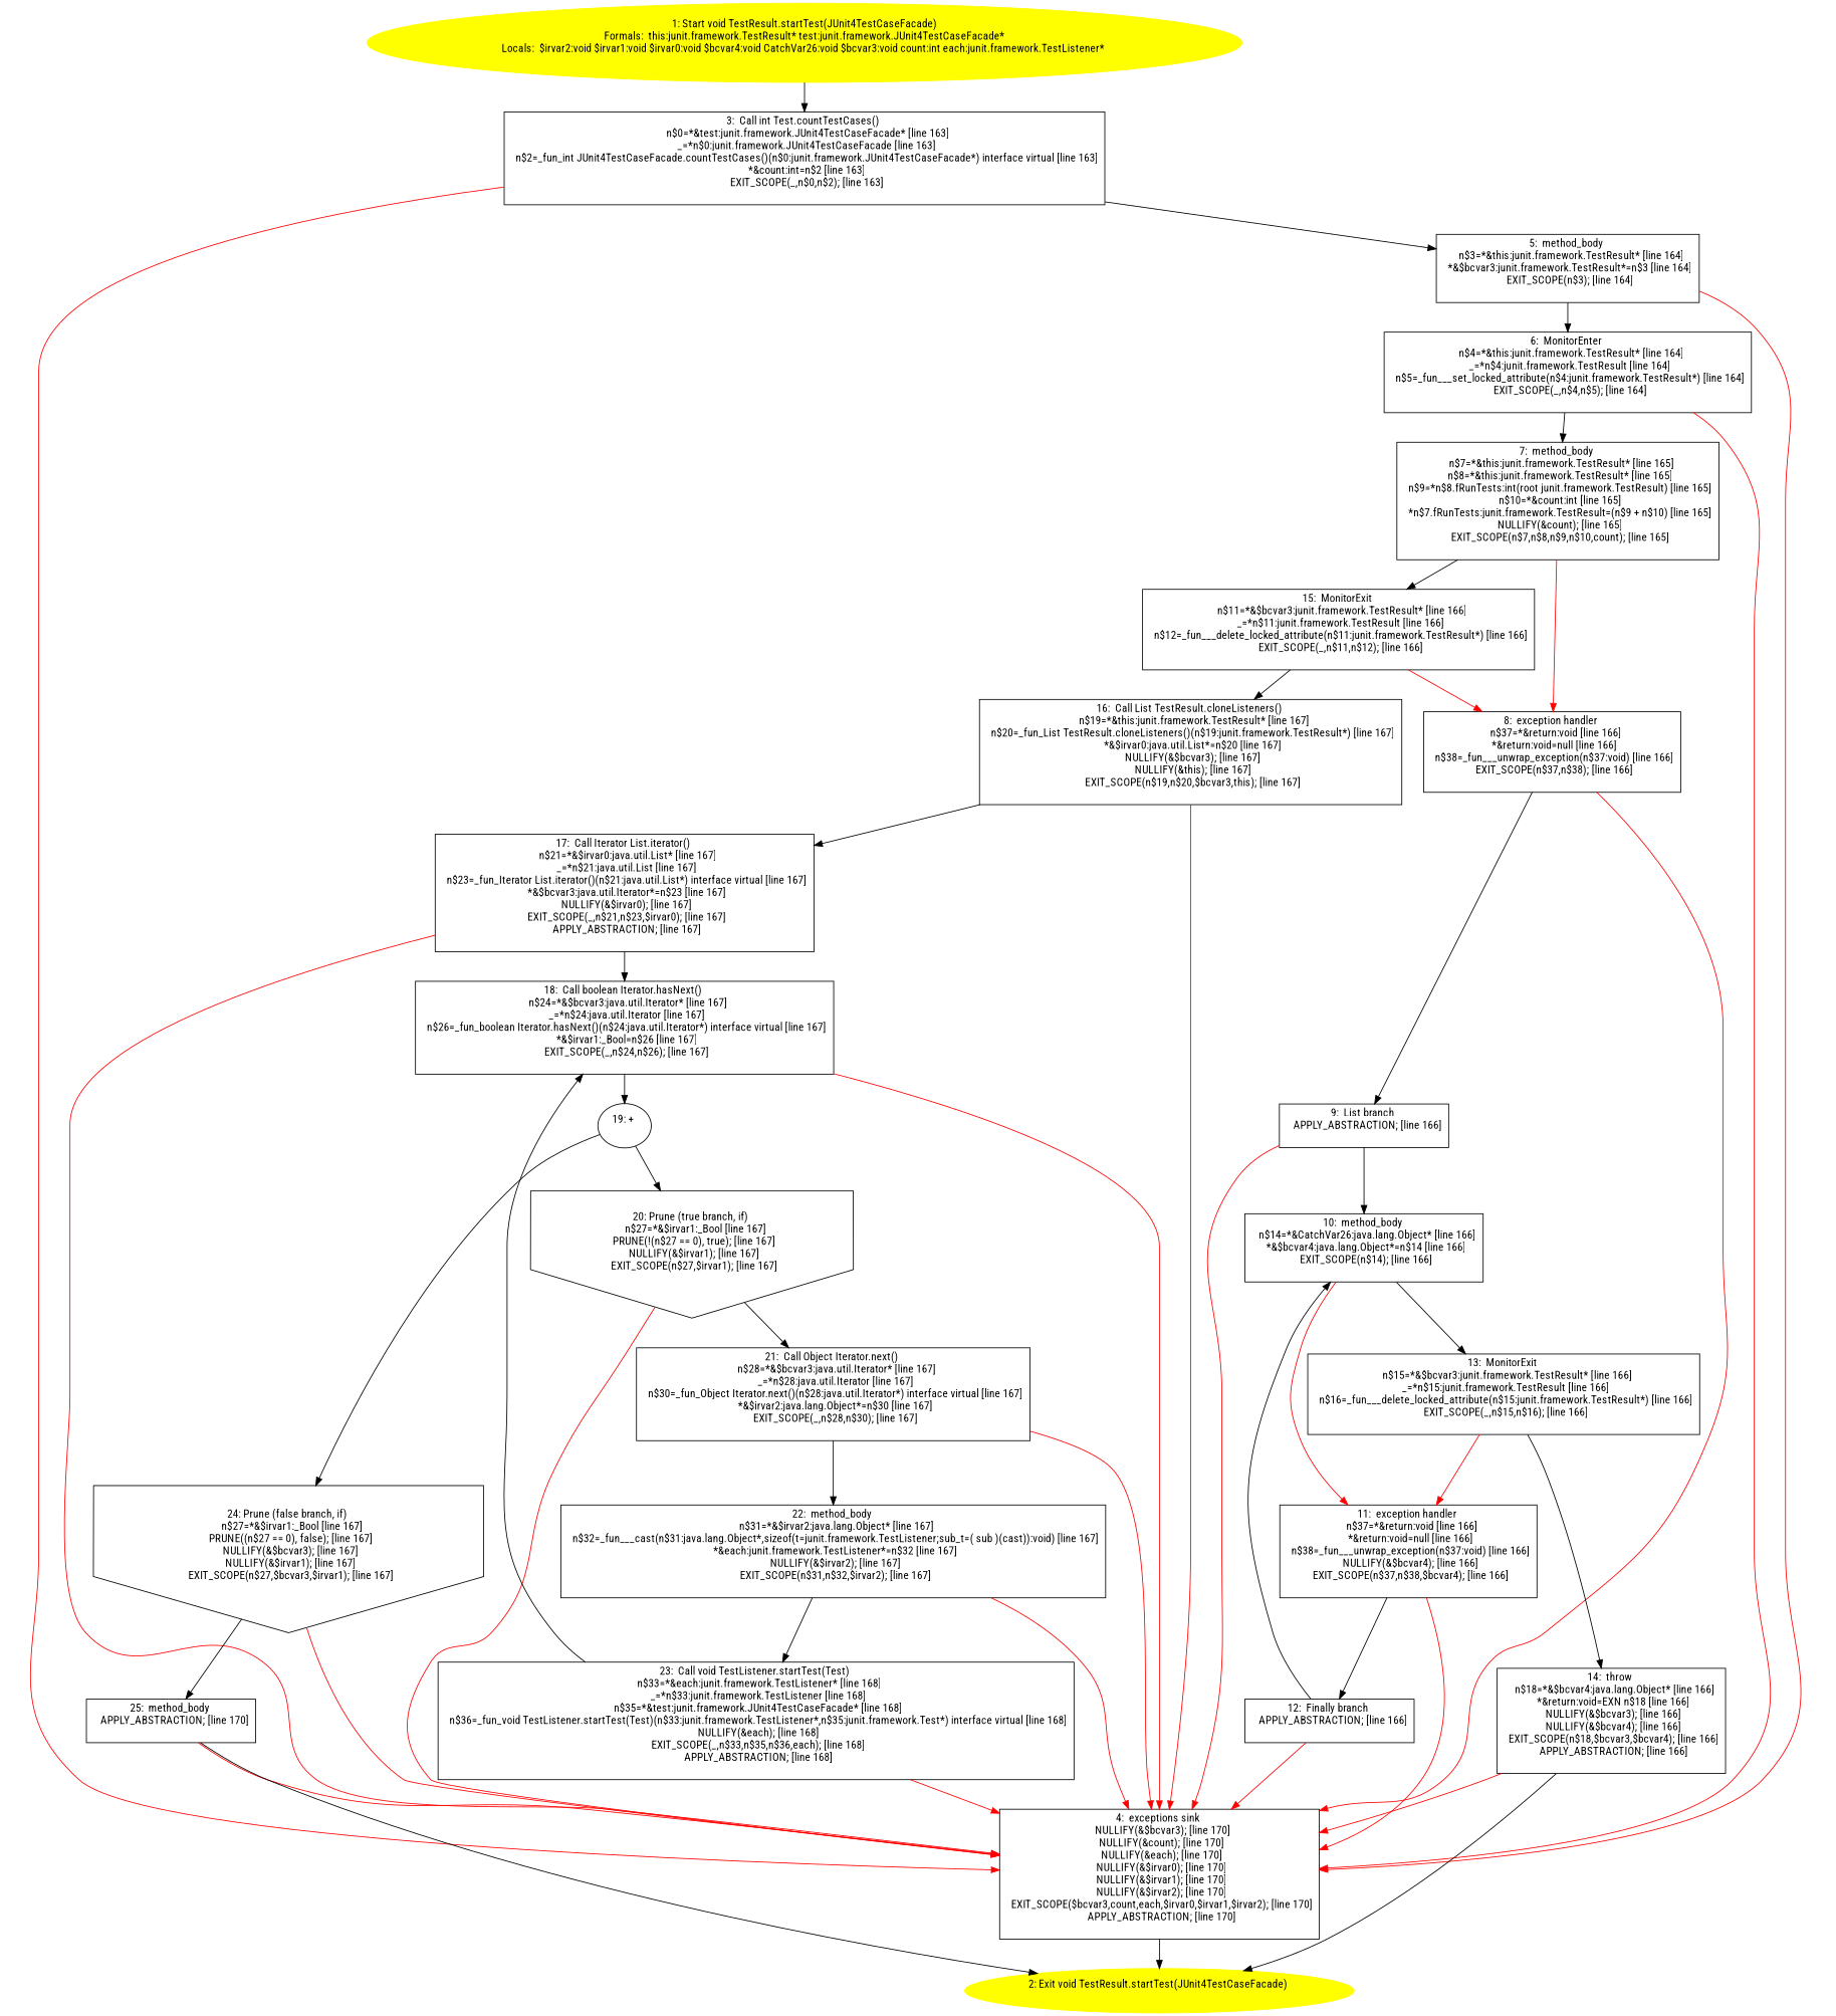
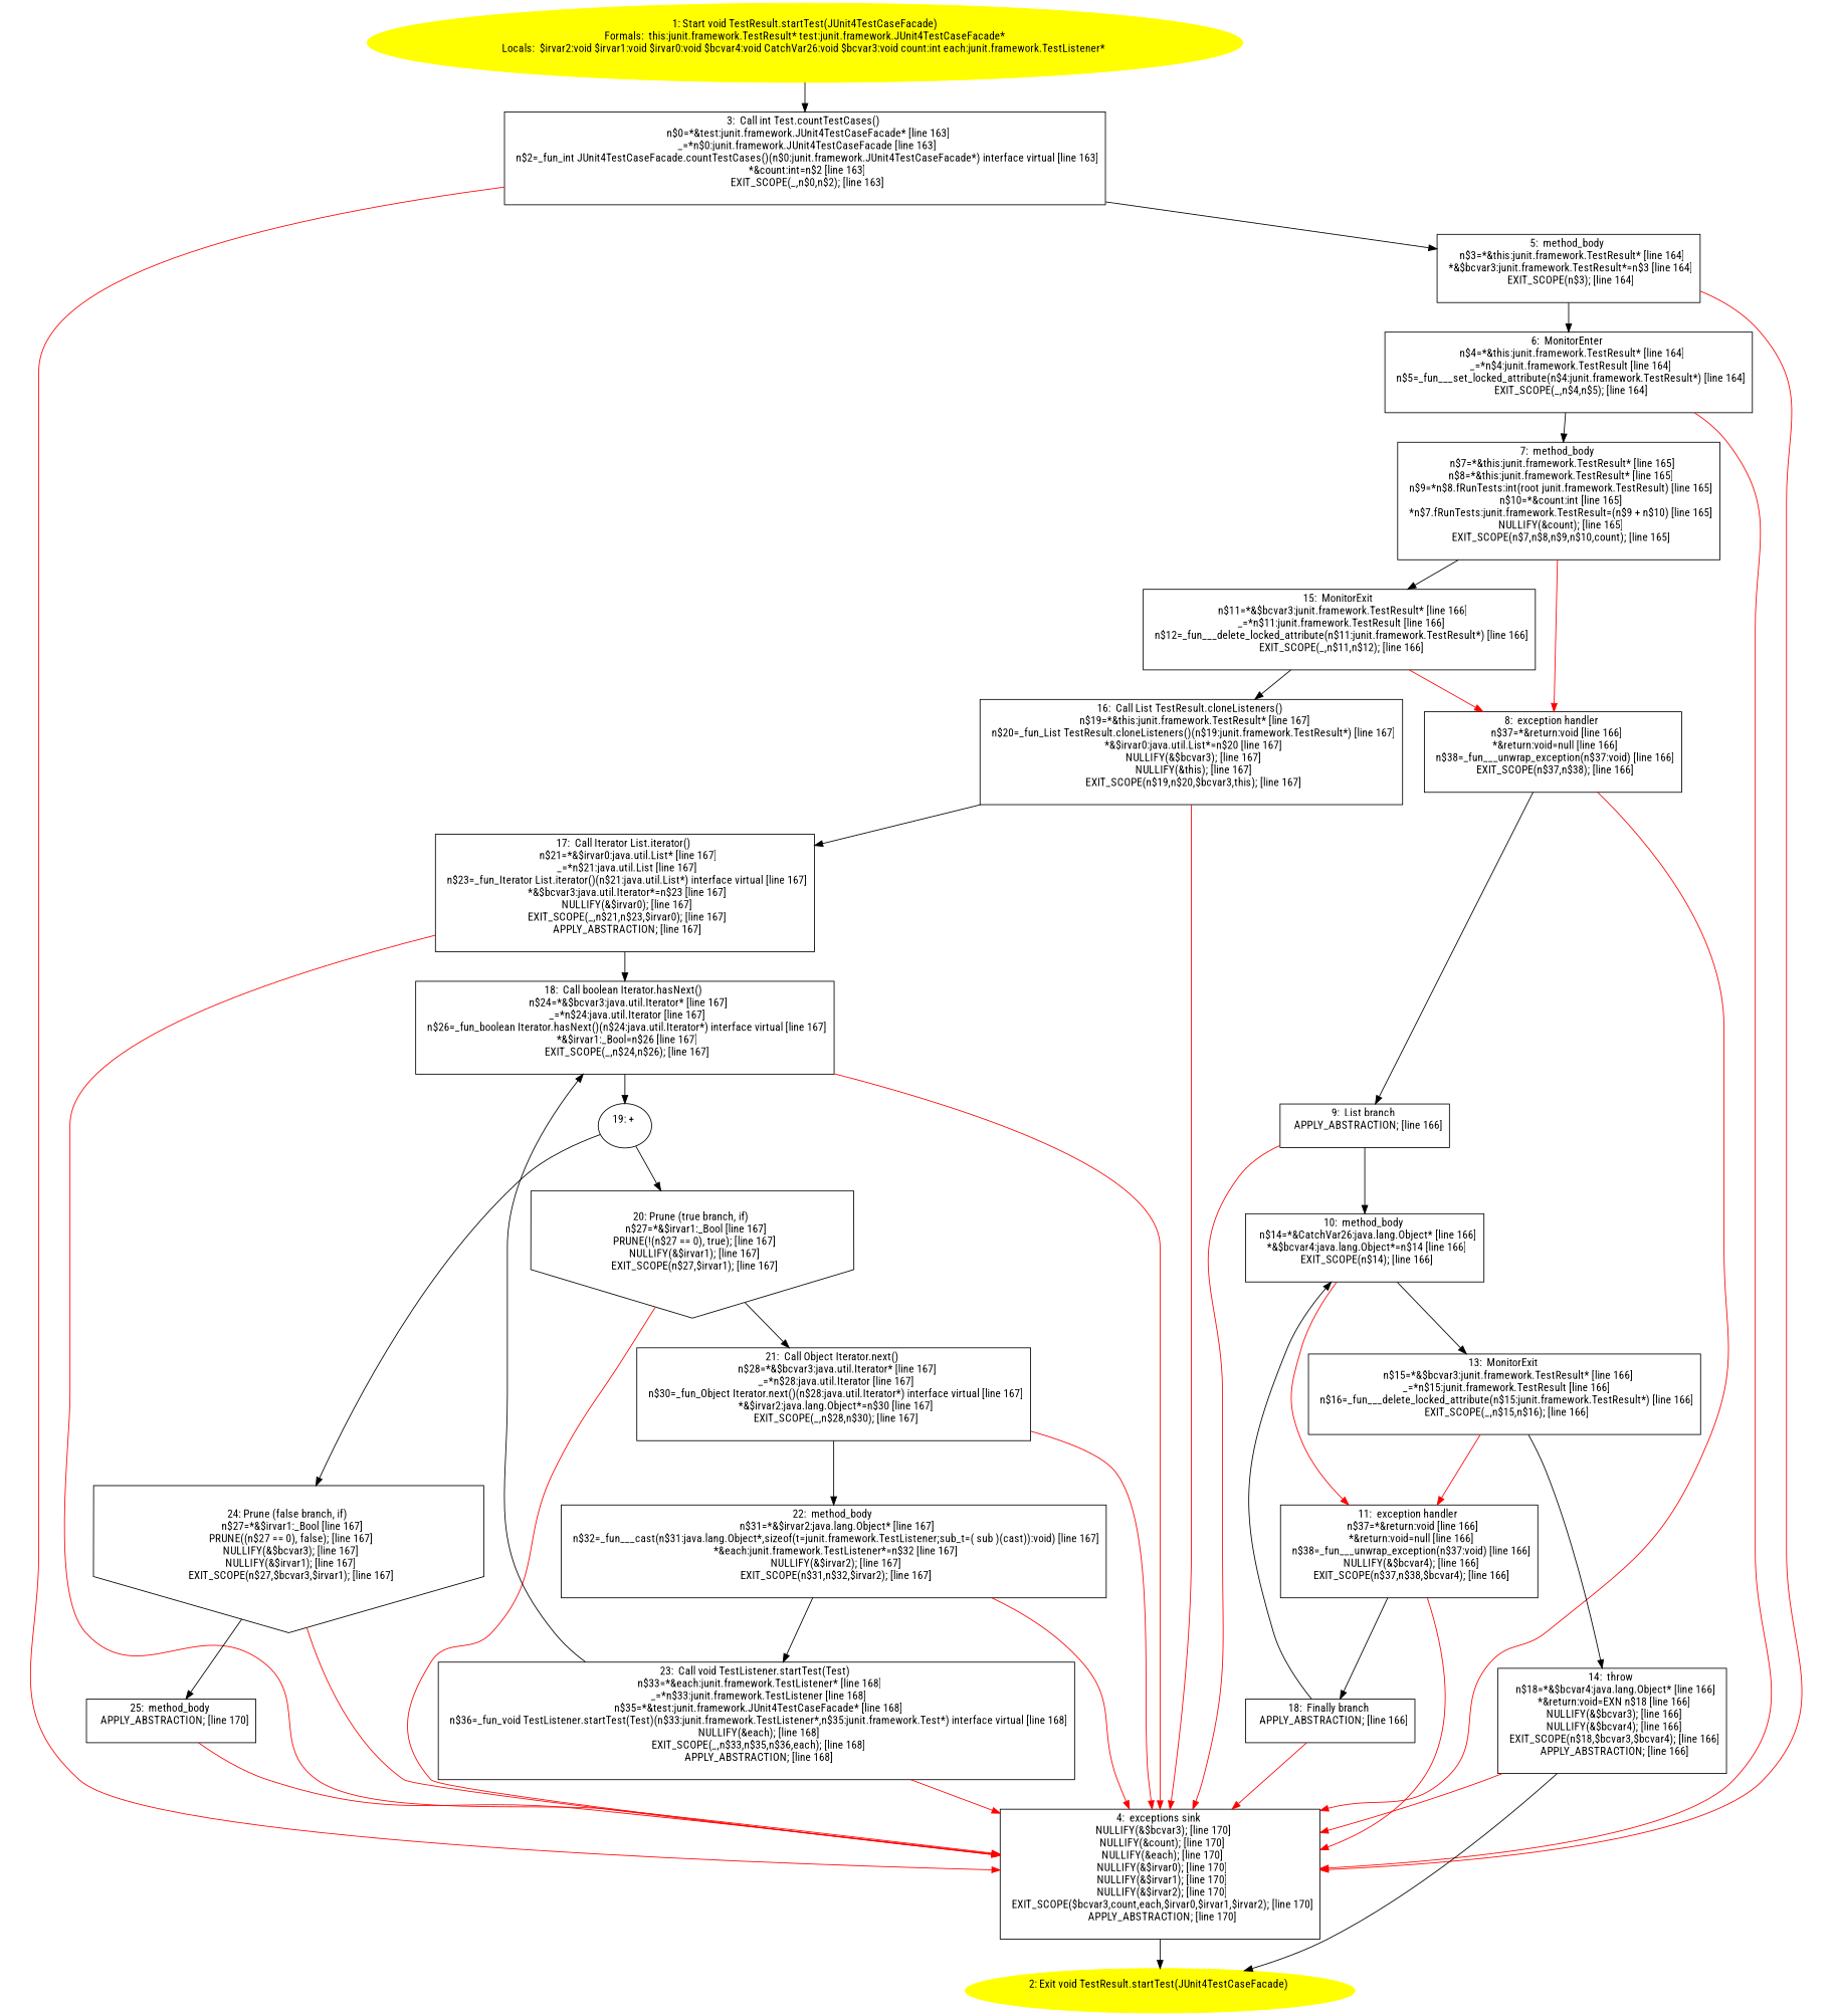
  digraph {
    fontname="Roboto Condensed"
    node [fontname="Roboto Condensed" shape=box]
    edge [fontname="Roboto Condensed"]
    n1 [color=yellow label="1: Start void TestResult.startTest(JUnit4TestCaseFacade)\nFormals:  this:junit.framework.TestResult* test:junit.framework.JUnit4TestCaseFacade*\nLocals:  $irvar2:void $irvar1:void $irvar0:void $bcvar4:void CatchVar26:void $bcvar3:void count:int each:junit.framework.TestListener* \n  " style=filled shape=""]
    n2 [label="3:  Call int Test.countTestCases() \n   n$0=*&test:junit.framework.JUnit4TestCaseFacade* [line 163]\n  _=*n$0:junit.framework.JUnit4TestCaseFacade [line 163]\n  n$2=_fun_int JUnit4TestCaseFacade.countTestCases()(n$0:junit.framework.JUnit4TestCaseFacade*) interface virtual [line 163]\n  *&count:int=n$2 [line 163]\n  EXIT_SCOPE(_,n$0,n$2); [line 163]\n "]
    n3 [label="5:  method_body \n   n$3=*&this:junit.framework.TestResult* [line 164]\n  *&$bcvar3:junit.framework.TestResult*=n$3 [line 164]\n  EXIT_SCOPE(n$3); [line 164]\n "]
    n4 [label="4:  exceptions sink \n   NULLIFY(&$bcvar3); [line 170]\n  NULLIFY(&count); [line 170]\n  NULLIFY(&each); [line 170]\n  NULLIFY(&$irvar0); [line 170]\n  NULLIFY(&$irvar1); [line 170]\n  NULLIFY(&$irvar2); [line 170]\n  EXIT_SCOPE($bcvar3,count,each,$irvar0,$irvar1,$irvar2); [line 170]\n  APPLY_ABSTRACTION; [line 170]\n "]
    n5 [label="6:  MonitorEnter \n   n$4=*&this:junit.framework.TestResult* [line 164]\n  _=*n$4:junit.framework.TestResult [line 164]\n  n$5=_fun___set_locked_attribute(n$4:junit.framework.TestResult*) [line 164]\n  EXIT_SCOPE(_,n$4,n$5); [line 164]\n "]
    n6 [color=yellow label="2: Exit void TestResult.startTest(JUnit4TestCaseFacade) \n  " style=filled shape=""]
    n7 [label="7:  method_body \n   n$7=*&this:junit.framework.TestResult* [line 165]\n  n$8=*&this:junit.framework.TestResult* [line 165]\n  n$9=*n$8.fRunTests:int(root junit.framework.TestResult) [line 165]\n  n$10=*&count:int [line 165]\n  *n$7.fRunTests:junit.framework.TestResult=(n$9 + n$10) [line 165]\n  NULLIFY(&count); [line 165]\n  EXIT_SCOPE(n$7,n$8,n$9,n$10,count); [line 165]\n "]
    n8 [label="15:  MonitorExit \n   n$11=*&$bcvar3:junit.framework.TestResult* [line 166]\n  _=*n$11:junit.framework.TestResult [line 166]\n  n$12=_fun___delete_locked_attribute(n$11:junit.framework.TestResult*) [line 166]\n  EXIT_SCOPE(_,n$11,n$12); [line 166]\n "]
    n9 [label="8:  exception handler \n   n$37=*&return:void [line 166]\n  *&return:void=null [line 166]\n  n$38=_fun___unwrap_exception(n$37:void) [line 166]\n  EXIT_SCOPE(n$37,n$38); [line 166]\n "]
    n10 [label="16:  Call List TestResult.cloneListeners() \n   n$19=*&this:junit.framework.TestResult* [line 167]\n  n$20=_fun_List TestResult.cloneListeners()(n$19:junit.framework.TestResult*) [line 167]\n  *&$irvar0:java.util.List*=n$20 [line 167]\n  NULLIFY(&$bcvar3); [line 167]\n  NULLIFY(&this); [line 167]\n  EXIT_SCOPE(n$19,n$20,$bcvar3,this); [line 167]\n "]
    n11 [label="9:  List branch \n   APPLY_ABSTRACTION; [line 166]\n "]
    n12 [label="17:  Call Iterator List.iterator() \n   n$21=*&$irvar0:java.util.List* [line 167]\n  _=*n$21:java.util.List [line 167]\n  n$23=_fun_Iterator List.iterator()(n$21:java.util.List*) interface virtual [line 167]\n  *&$bcvar3:java.util.Iterator*=n$23 [line 167]\n  NULLIFY(&$irvar0); [line 167]\n  EXIT_SCOPE(_,n$21,n$23,$irvar0); [line 167]\n  APPLY_ABSTRACTION; [line 167]\n "]
    n13 [label="10:  method_body \n   n$14=*&CatchVar26:java.lang.Object* [line 166]\n  *&$bcvar4:java.lang.Object*=n$14 [line 166]\n  EXIT_SCOPE(n$14); [line 166]\n "]
    n14 [label="13:  MonitorExit \n   n$15=*&$bcvar3:junit.framework.TestResult* [line 166]\n  _=*n$15:junit.framework.TestResult [line 166]\n  n$16=_fun___delete_locked_attribute(n$15:junit.framework.TestResult*) [line 166]\n  EXIT_SCOPE(_,n$15,n$16); [line 166]\n "]
    n15 [label="11:  exception handler \n   n$37=*&return:void [line 166]\n  *&return:void=null [line 166]\n  n$38=_fun___unwrap_exception(n$37:void) [line 166]\n  NULLIFY(&$bcvar4); [line 166]\n  EXIT_SCOPE(n$37,n$38,$bcvar4); [line 166]\n "]
    n16 [label="14:  throw \n   n$18=*&$bcvar4:java.lang.Object* [line 166]\n  *&return:void=EXN n$18 [line 166]\n  NULLIFY(&$bcvar3); [line 166]\n  NULLIFY(&$bcvar4); [line 166]\n  EXIT_SCOPE(n$18,$bcvar3,$bcvar4); [line 166]\n  APPLY_ABSTRACTION; [line 166]\n "]
-   n17 [label="12:  Finally branch \n   APPLY_ABSTRACTION; [line 166]\n "]
+   n17 [label="18:  Finally branch \n   APPLY_ABSTRACTION; [line 166]\n "]
    n18 [label="18:  Call boolean Iterator.hasNext() \n   n$24=*&$bcvar3:java.util.Iterator* [line 167]\n  _=*n$24:java.util.Iterator [line 167]\n  n$26=_fun_boolean Iterator.hasNext()(n$24:java.util.Iterator*) interface virtual [line 167]\n  *&$irvar1:_Bool=n$26 [line 167]\n  EXIT_SCOPE(_,n$24,n$26); [line 167]\n "]
    n19 [label="19: + \n  " shape=""]
    n20 [label="20: Prune (true branch, if) \n   n$27=*&$irvar1:_Bool [line 167]\n  PRUNE(!(n$27 == 0), true); [line 167]\n  NULLIFY(&$irvar1); [line 167]\n  EXIT_SCOPE(n$27,$irvar1); [line 167]\n " shape=invhouse]
    n21 [label="24: Prune (false branch, if) \n   n$27=*&$irvar1:_Bool [line 167]\n  PRUNE((n$27 == 0), false); [line 167]\n  NULLIFY(&$bcvar3); [line 167]\n  NULLIFY(&$irvar1); [line 167]\n  EXIT_SCOPE(n$27,$bcvar3,$irvar1); [line 167]\n " shape=invhouse]
    n22 [label="21:  Call Object Iterator.next() \n   n$28=*&$bcvar3:java.util.Iterator* [line 167]\n  _=*n$28:java.util.Iterator [line 167]\n  n$30=_fun_Object Iterator.next()(n$28:java.util.Iterator*) interface virtual [line 167]\n  *&$irvar2:java.lang.Object*=n$30 [line 167]\n  EXIT_SCOPE(_,n$28,n$30); [line 167]\n "]
    n23 [label="25:  method_body \n   APPLY_ABSTRACTION; [line 170]\n "]
    n24 [label="22:  method_body \n   n$31=*&$irvar2:java.lang.Object* [line 167]\n  n$32=_fun___cast(n$31:java.lang.Object*,sizeof(t=junit.framework.TestListener;sub_t=( sub )(cast)):void) [line 167]\n  *&each:junit.framework.TestListener*=n$32 [line 167]\n  NULLIFY(&$irvar2); [line 167]\n  EXIT_SCOPE(n$31,n$32,$irvar2); [line 167]\n "]
    n25 [label="23:  Call void TestListener.startTest(Test) \n   n$33=*&each:junit.framework.TestListener* [line 168]\n  _=*n$33:junit.framework.TestListener [line 168]\n  n$35=*&test:junit.framework.JUnit4TestCaseFacade* [line 168]\n  n$36=_fun_void TestListener.startTest(Test)(n$33:junit.framework.TestListener*,n$35:junit.framework.Test*) interface virtual [line 168]\n  NULLIFY(&each); [line 168]\n  EXIT_SCOPE(_,n$33,n$35,n$36,each); [line 168]\n  APPLY_ABSTRACTION; [line 168]\n "]
    n1 -> n2
    n2 -> n3
    n2 -> n4 [color=red]
    n3 -> n4 [color=red]
    n3 -> n5
    n4 -> n6
    n5 -> n4 [color=red]
    n5 -> n7
    n7 -> n8
    n7 -> n9 [color=red]
    n8 -> n9 [color=red]
    n8 -> n10
    n9 -> n4 [color=red]
    n9 -> n11
    n10 -> n4 [color=red]
    n10 -> n12
    n11 -> n4 [color=red]
    n11 -> n13
    n12 -> n4 [color=red]
    n12 -> n18
    n13 -> n14
    n13 -> n15 [color=red]
    n14 -> n15 [color=red]
    n14 -> n16
    n15 -> n4 [color=red]
    n15 -> n17
    n16 -> n4 [color=red]
    n16 -> n6
    n17 -> n4 [color=red]
    n17 -> n13
    n18 -> n4 [color=red]
    n18 -> n19
    n19 -> n20
    n19 -> n21
    n20 -> n4 [color=red]
    n20 -> n22
    n21 -> n4 [color=red]
    n21 -> n23
    n22 -> n4 [color=red]
    n22 -> n24
    n23 -> n4 [color=red]
-   n23 -> n6
    n24 -> n4 [color=red]
    n24 -> n25
    n25 -> n4 [color=red]
    n25 -> n18
  }
